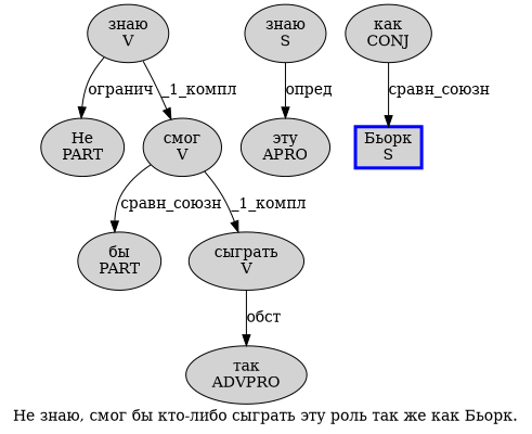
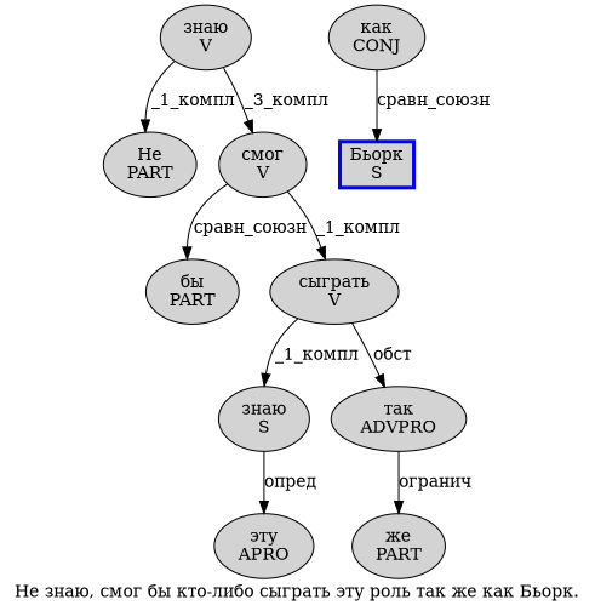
  digraph {
    label="Не знаю, смог бы кто-либо сыграть эту роль так же как Бьорк."
    node [fillcolor=lightgray penwidth=1 shape=ellipse style=filled]
    n1 [label="Не\nPART"]
    n2 [label="знаю\nV"]
    n3 [label="смог\nV"]
    n4 [label="бы\nPART"]
    n5 [label="сыграть\nV"]
    n6 [label="знаю\nS"]
    n7 [label="так\nADVPRO"]
    n8 [label="эту\nAPRO"]
+   n9 [label="же\nPART"]
    n10 [label="как\nCONJ"]
    n11 [color=blue label="Бьорк\nS" penwidth=3 shape=box]
-   n2 -> n1 [label="огранич"]
-   n2 -> n3 [label="_1_компл"]
+   n2 -> n1 [label="_1_компл"]
+   n2 -> n3 [label="_3_компл"]
    n3 -> n4 [label="сравн_союзн"]
    n3 -> n5 [label="_1_компл"]
+   n5 -> n6 [label="_1_компл"]
    n5 -> n7 [label="обст"]
    n6 -> n8 [label="опред"]
+   n7 -> n9 [label="огранич"]
    n10 -> n11 [label="сравн_союзн"]
  }
